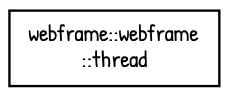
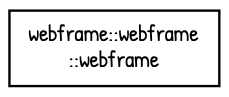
  digraph {
    rankdir=LR
    fontname="Patrick Hand"
-   n1 [color=black fillcolor=white fontname="Patrick Hand" fontsize=10 height=0.2 label="webframe::webframe\l::thread" shape=record style=filled width=0.4]
+   n1 [color=black fillcolor=white fontname="Patrick Hand" fontsize=10 height=0.2 label="webframe::webframe\l::webframe" shape=record style=filled width=0.4]
  }
